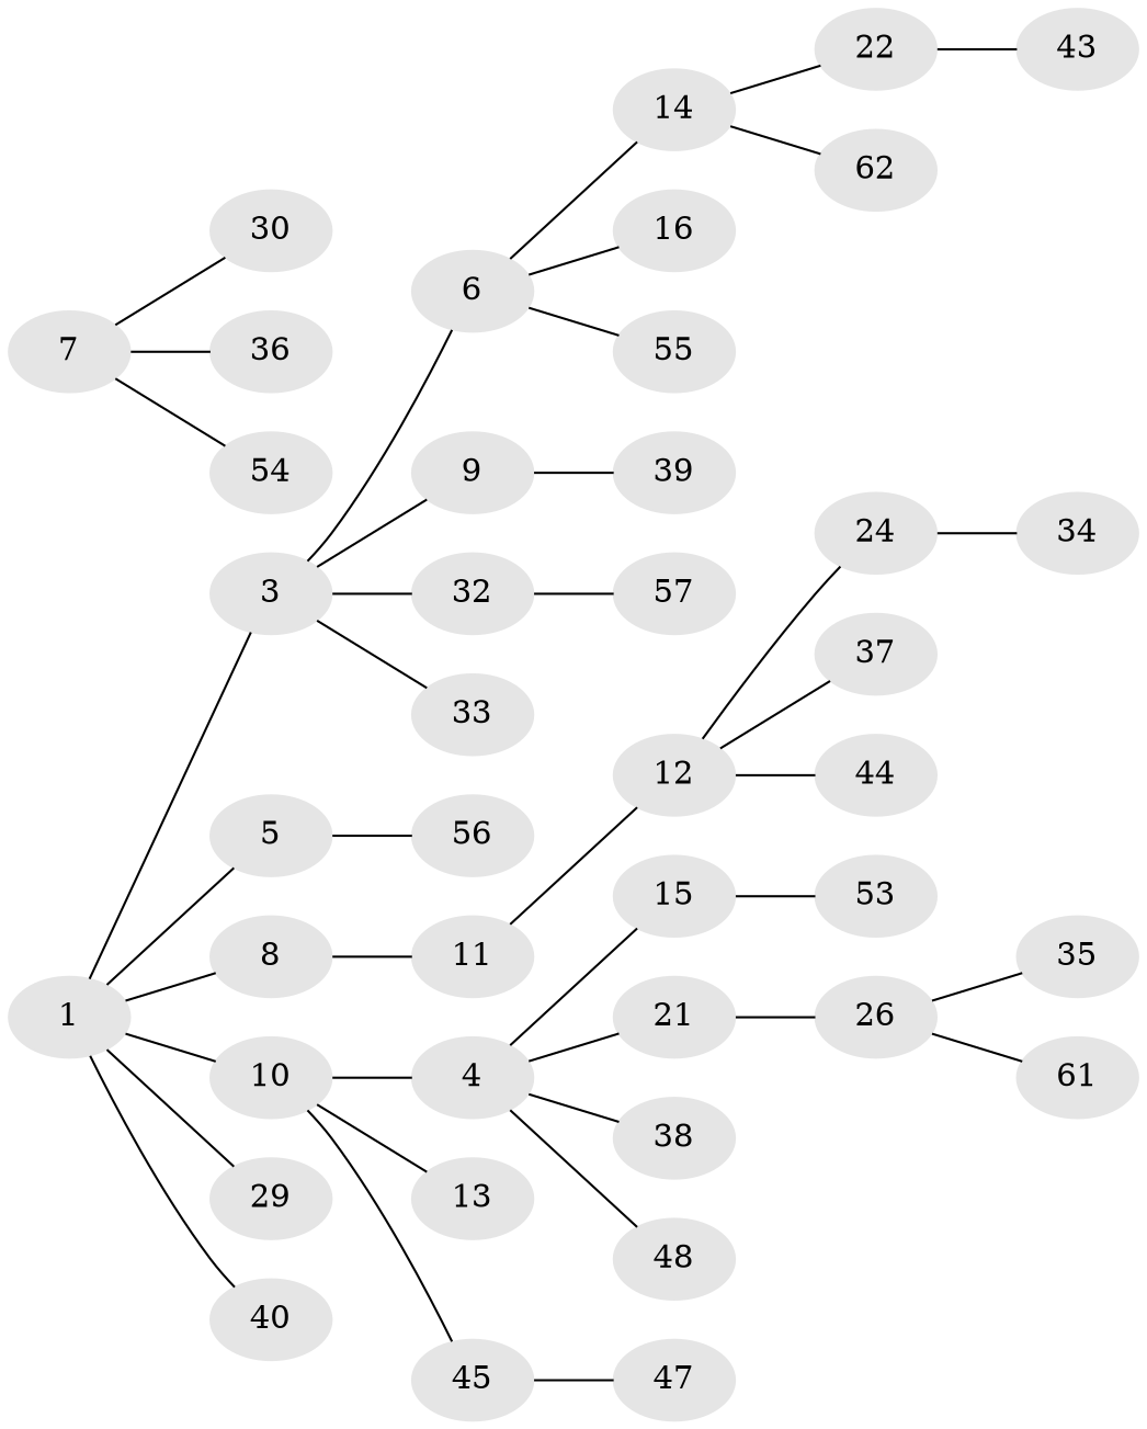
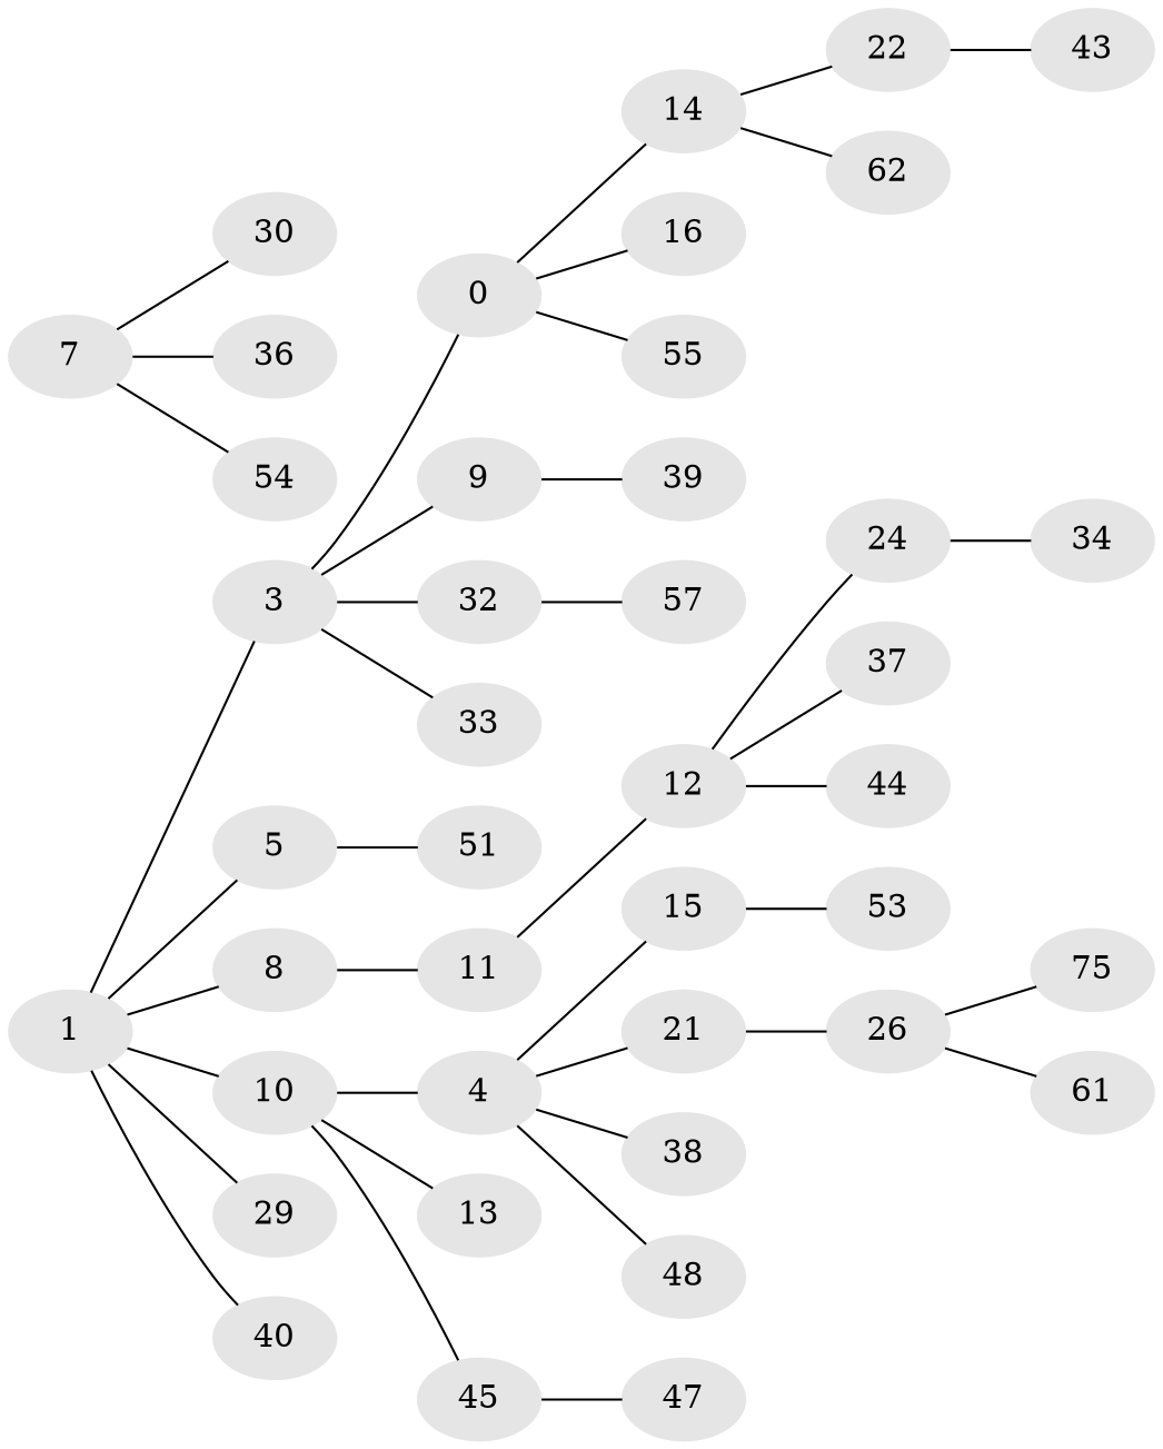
  graph {
    rankdir=LR
    node [color=gray90 style=filled]
    1 [super="+2"]
    3 [super="+25"]
    5 [super="+46"]
    8 [super="+66"]
    10 [super="+42"]
    29 [super="+49"]
    40
-   6 [super="+65"]
+   6 [super="+65" label=0]
    9 [super="+19"]
    32
    33 [super="+60"]
    4 [super="+27"]
    15 [super="+52"]
    21 [super="+28"]
    38
    48
-   56 [super="+58"]
+   56 [super="+58" label=51]
    11 [super="+23"]
    13 [super="+41"]
    45 [super="+50"]
    14 [super="+17"]
    16
    55
    39
    57
    53
    26 [super="+31"]
    7 [super="+20"]
    30
    36
    54
    22
    62
    12 [super="+18"]
    47
    24 [super="+64"]
    37
    44
    34 [super="+63"]
    43 [super="+59"]
-   35 [super="+51"]
+   35 [super="+51" label=75]
    61
    1 -- 3
    1 -- 5
    1 -- 8
    1 -- 10
    1 -- 29
    1 -- 40
    3 -- 6
    3 -- 9
    3 -- 32
    3 -- 33
    5 -- 56
    8 -- 11
    10 -- 4
    10 -- 13
    10 -- 45
    6 -- 14
    6 -- 16
    6 -- 55
    9 -- 39
    32 -- 57
    4 -- 15
    4 -- 21
    4 -- 38
    4 -- 48
    15 -- 53
    21 -- 26
    11 -- 12
    45 -- 47
    14 -- 22
    14 -- 62
    26 -- 35
    26 -- 61
    7 -- 30
    7 -- 36
    7 -- 54
    22 -- 43
    12 -- 24
    12 -- 37
    12 -- 44
    24 -- 34
  }
